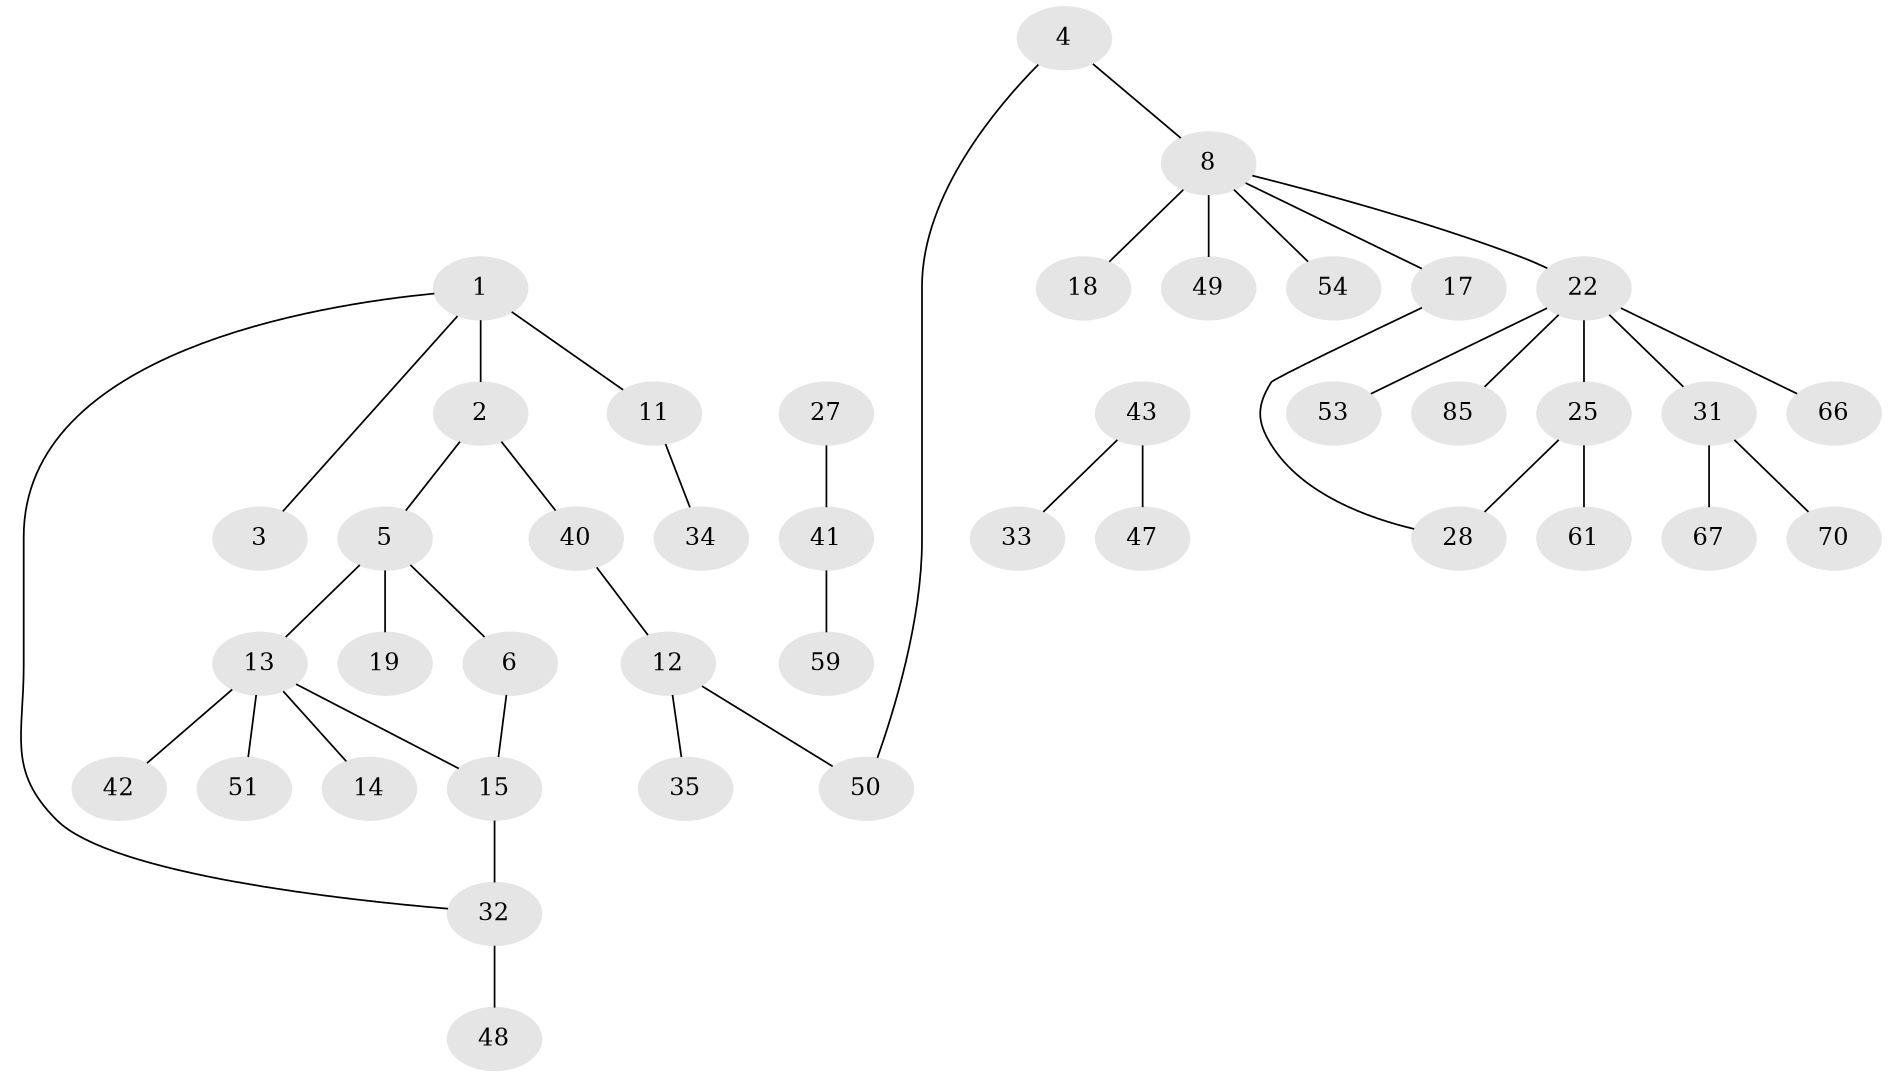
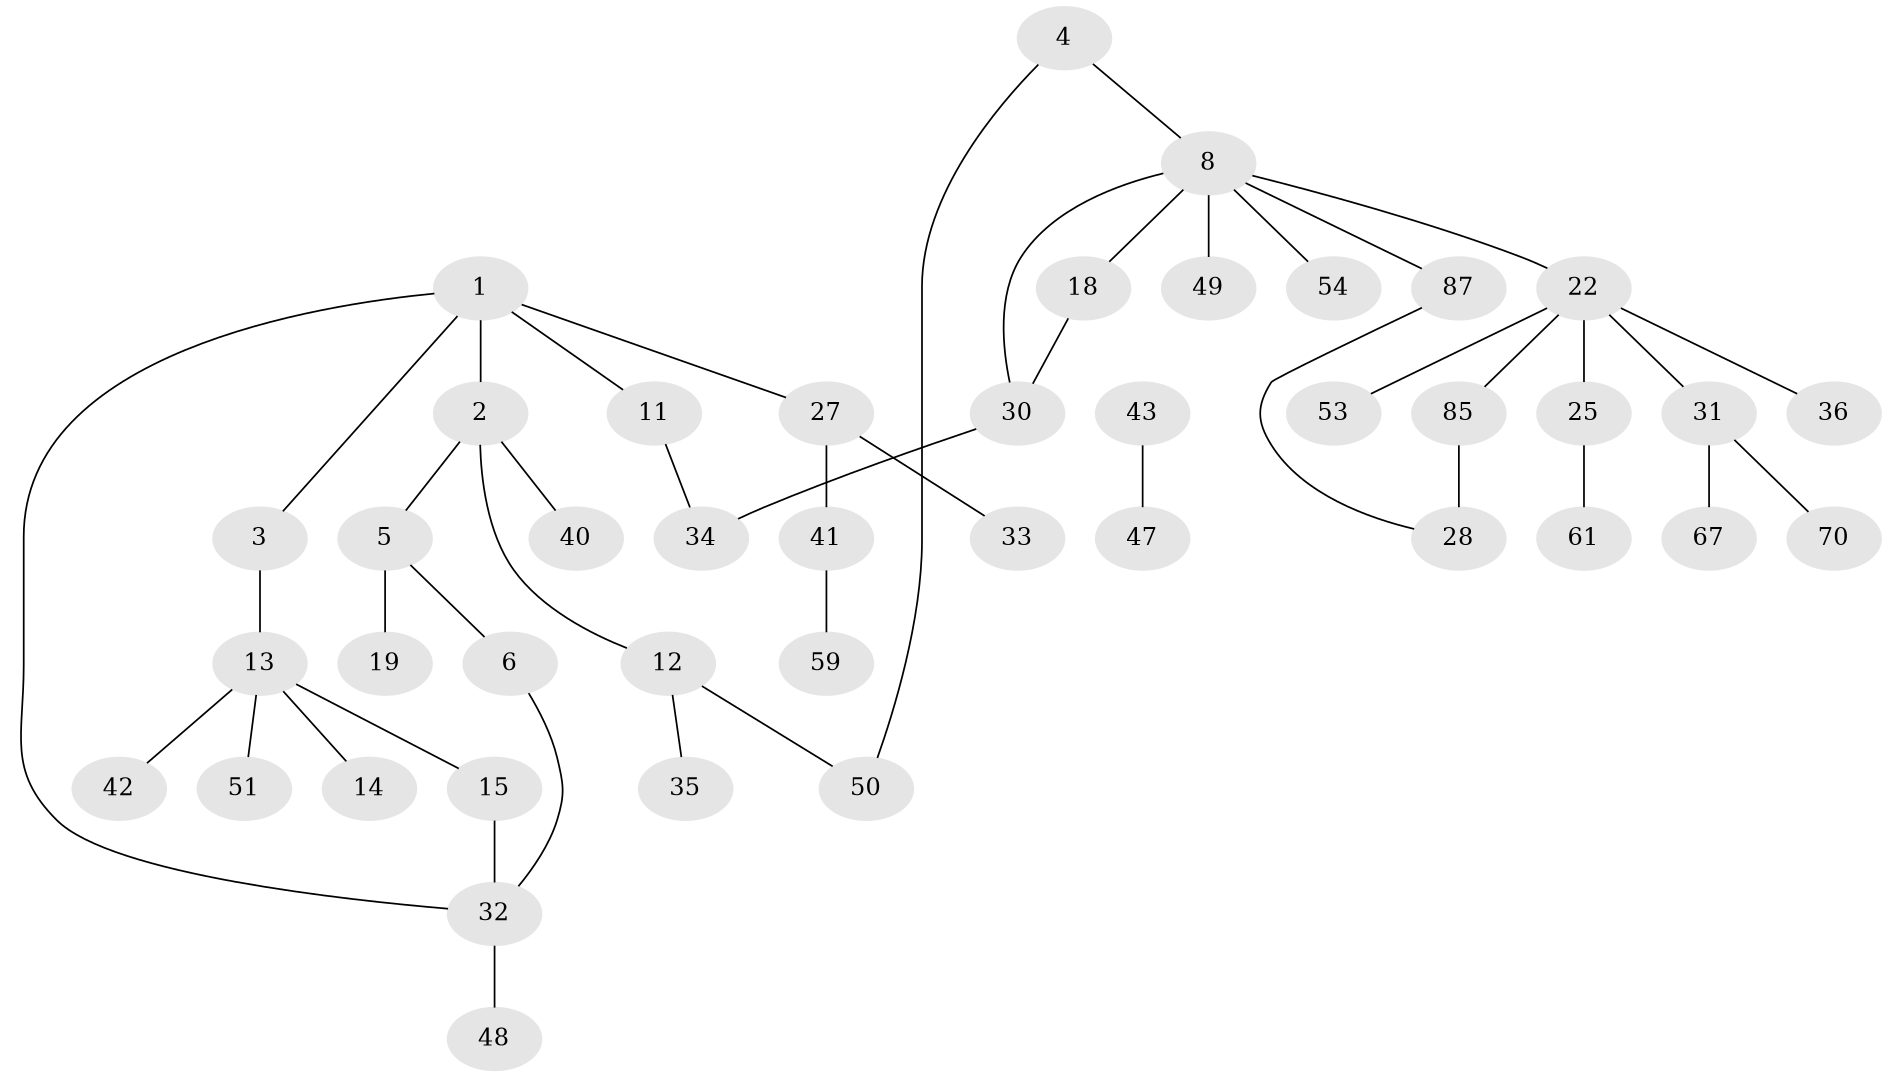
  graph {
    node [color=gray90 style=filled]
    1 [super="+58"]
    2 [super="+7"]
    3 [super="+68"]
    11 [super="+24"]
    27 [super="+37"]
    32 [super="+38"]
    5 [super="+9"]
    12 [super="+20"]
    40
    34
    33
    41 [super="+45"]
    48
    4 [super="+16"]
    8 [super="+10"]
    50
    6 [super="+60"]
    13 [super="+21"]
    19 [super="+62"]
    35
-   17 [super="+23"]
+   17 [super="+23" label=87]
    18
    22 [super="+65"]
+   30 [super="+66"]
    49
    54
    15 [super="+56"]
    14 [super="+57"]
    42
    51
    28
    25 [super="+26"]
    31 [super="+46"]
-   36 [label=66]
+   36
    53 [super="+64"]
    n36 [label=85 super="+63"]
    61
    67
    70
    59
    43 [super="+44"]
    47
    1 -- 2
    1 -- 3
    1 -- 11
+   1 -- 27
    1 -- 32
    2 -- 5
-   40 -- 12
+   2 -- 12
    2 -- 40
    11 -- 34
-   43 -- 33
+   27 -- 33
    27 -- 41
    32 -- 48
    5 -- 6
-   5 -- 13
+   3 -- 13
    5 -- 19
    12 -- 50
    12 -- 35
    41 -- 59
    4 -- 8
    4 -- 50
    8 -- 17
    8 -- 18
    8 -- 22
+   8 -- 30
    8 -- 49
    8 -- 54
-   6 -- 15
+   6 -- 32
    13 -- 15
    13 -- 14
    13 -- 42
    13 -- 51
    17 -- 28
+   18 -- 30
    22 -- 25
    22 -- 31 [weight=2]
    22 -- 36
    22 -- 53
    22 -- n36
+   30 -- 34
    15 -- 32
-   25 -- 28
+   n36 -- 28
    25 -- 61
    31 -- 67
    31 -- 70
    43 -- 47
  }
